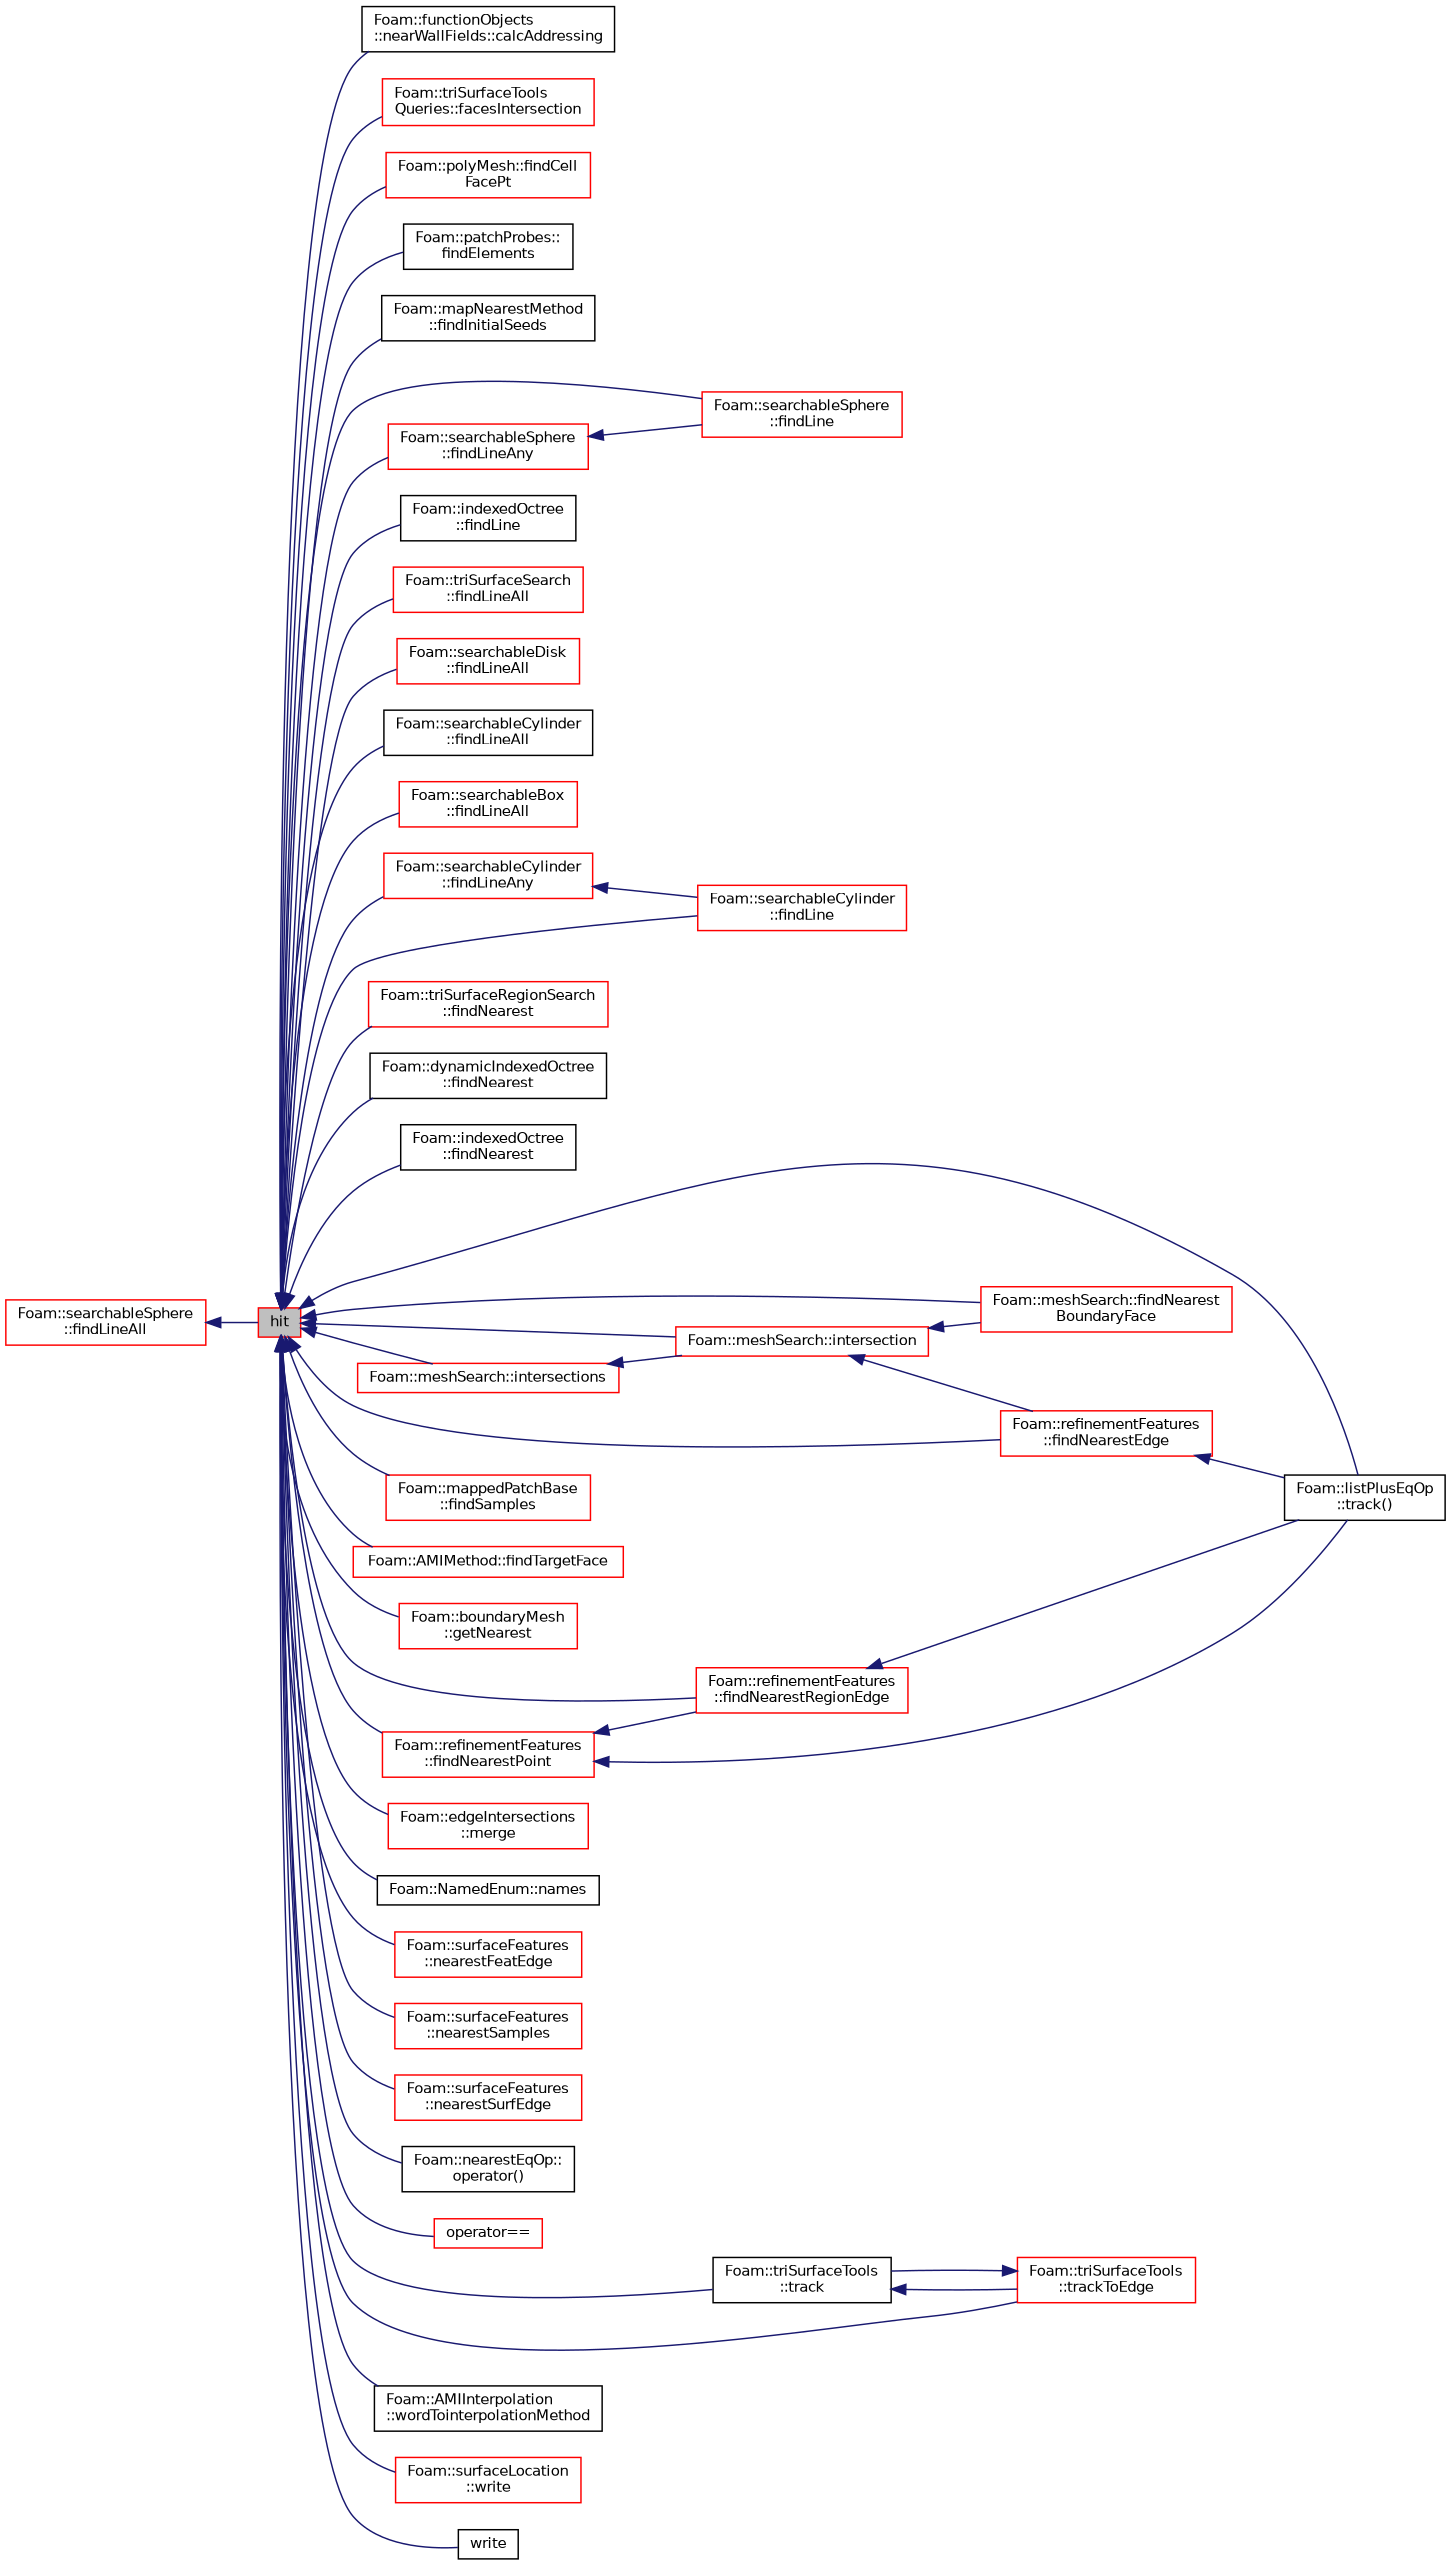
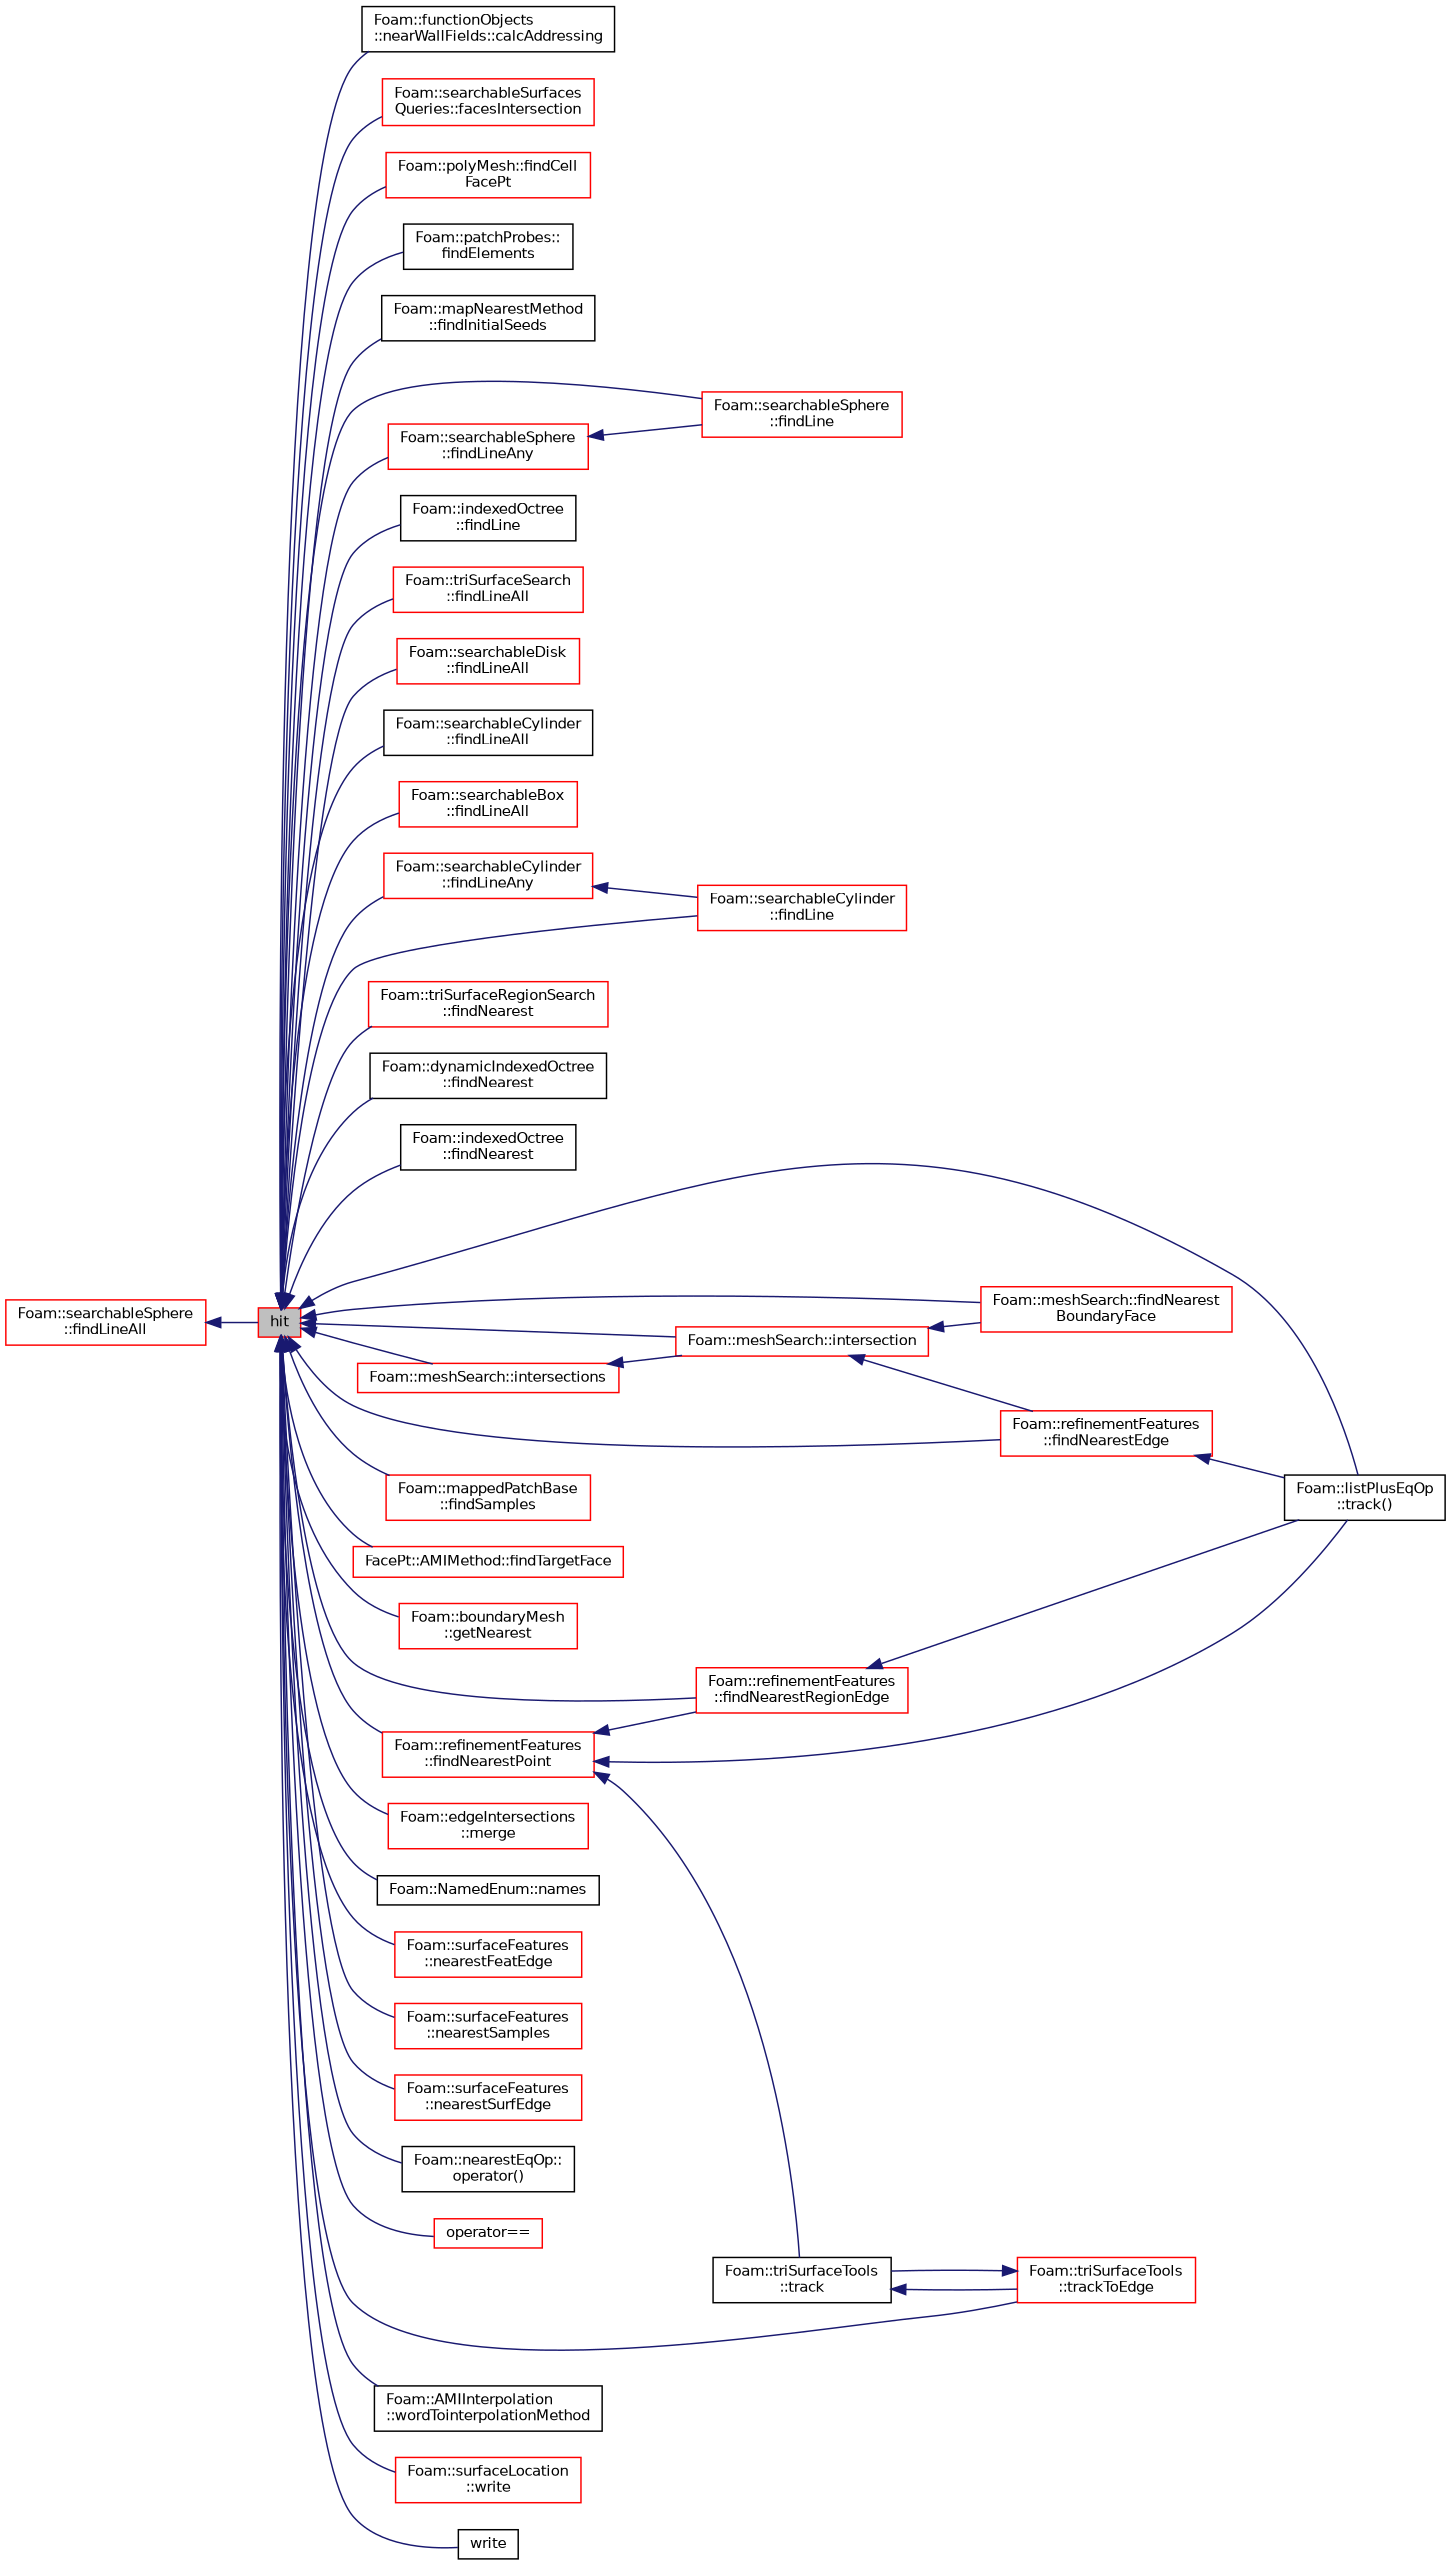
  digraph {
    rankdir=LR
    node [color=red fontname=Helvetica fontsize=10 shape=record]
    edge [color=midnightblue dir=back fontname=Helvetica fontsize=10 labelfontname=Helvetica labelfontsize=10 style=solid]
    n1 [fillcolor=grey75 fontcolor=black height=0.2 label=hit style=filled width=0.4]
    n2 [color=black height=0.2 label="Foam::functionObjects\l::nearWallFields::calcAddressing" width=0.4]
-   n3 [height=0.2 label="Foam::triSurfaceTools\lQueries::facesIntersection" width=0.4]
+   n3 [height=0.2 label="Foam::searchableSurfaces\lQueries::facesIntersection" width=0.4]
    n4 [height=0.2 label="Foam::polyMesh::findCell\lFacePt" width=0.4]
    n5 [color=black height=0.2 label="Foam::patchProbes::\lfindElements" width=0.4]
    n6 [color=black height=0.2 label="Foam::mapNearestMethod\l::findInitialSeeds" width=0.4]
    n7 [height=0.2 label="Foam::searchableSphere\l::findLine" width=0.4]
    n8 [height=0.2 label="Foam::searchableCylinder\l::findLine" width=0.4]
    n9 [color=black height=0.2 label="Foam::indexedOctree\l::findLine" width=0.4]
    n10 [height=0.2 label="Foam::triSurfaceSearch\l::findLineAll" width=0.4]
    n11 [height=0.2 label="Foam::searchableDisk\l::findLineAll" width=0.4]
    n12 [color=black height=0.2 label="Foam::searchableCylinder\l::findLineAll" width=0.4]
    n13 [height=0.2 label="Foam::searchableBox\l::findLineAll" width=0.4]
    n14 [height=0.2 label="Foam::searchableSphere\l::findLineAny" width=0.4]
    n15 [height=0.2 label="Foam::searchableCylinder\l::findLineAny" width=0.4]
    n16 [height=0.2 label="Foam::triSurfaceRegionSearch\l::findNearest" width=0.4]
    n17 [color=black height=0.2 label="Foam::dynamicIndexedOctree\l::findNearest" width=0.4]
    n18 [color=black height=0.2 label="Foam::indexedOctree\l::findNearest" width=0.4]
    n19 [height=0.2 label="Foam::meshSearch::findNearest\lBoundaryFace" width=0.4]
    n20 [height=0.2 label="Foam::refinementFeatures\l::findNearestEdge" width=0.4]
    n21 [color=black height=0.2 label="Foam::listPlusEqOp\l::track()" width=0.4]
    n22 [height=0.2 label="Foam::refinementFeatures\l::findNearestPoint" width=0.4]
    n23 [height=0.2 label="Foam::refinementFeatures\l::findNearestRegionEdge" width=0.4]
    n24 [height=0.2 label="Foam::mappedPatchBase\l::findSamples" width=0.4]
-   n25 [height=0.2 label="Foam::AMIMethod::findTargetFace" width=0.4]
+   n25 [height=0.2 label="FacePt::AMIMethod::findTargetFace" width=0.4]
    n26 [height=0.2 label="Foam::boundaryMesh\l::getNearest" width=0.4]
    n27 [height=0.2 label="Foam::meshSearch::intersection" width=0.4]
    n28 [height=0.2 label="Foam::meshSearch::intersections" width=0.4]
    n29 [height=0.2 label="Foam::edgeIntersections\l::merge" width=0.4]
    n30 [color=black height=0.2 label="Foam::NamedEnum::names" width=0.4]
    n31 [height=0.2 label="Foam::surfaceFeatures\l::nearestFeatEdge" width=0.4]
    n32 [height=0.2 label="Foam::surfaceFeatures\l::nearestSamples" width=0.4]
    n33 [height=0.2 label="Foam::surfaceFeatures\l::nearestSurfEdge" width=0.4]
    n34 [color=black height=0.2 label="Foam::nearestEqOp::\loperator()" width=0.4]
    n35 [height=0.2 label="operator==" width=0.4]
    n36 [color=black height=0.2 label="Foam::triSurfaceTools\l::track" width=0.4]
    n37 [height=0.2 label="Foam::triSurfaceTools\l::trackToEdge" width=0.4]
    n38 [color=black height=0.2 label="Foam::AMIInterpolation\l::wordTointerpolationMethod" width=0.4]
    n39 [height=0.2 label="Foam::surfaceLocation\l::write" width=0.4]
    n40 [color=black height=0.2 label=write width=0.4]
    n41 [height=0.2 label="Foam::searchableSphere\l::findLineAll" width=0.4]
    n1 -> n2
    n1 -> n3
    n1 -> n4
    n1 -> n5
    n1 -> n6
    n1 -> n7
    n1 -> n8
    n1 -> n9
    n1 -> n10
    n1 -> n11
    n1 -> n12
    n1 -> n13
    n1 -> n14
    n1 -> n15
    n1 -> n16
    n1 -> n17
    n1 -> n18
    n1 -> n19
    n1 -> n20
    n1 -> n21
    n1 -> n22
    n1 -> n23
    n1 -> n24
    n1 -> n25
    n1 -> n26
    n1 -> n27
    n1 -> n28
    n1 -> n29
    n1 -> n30
    n1 -> n31
    n1 -> n32
    n1 -> n33
    n1 -> n34
    n1 -> n35
-   n1 -> n36
+   n22 -> n36
    n1 -> n37
    n1 -> n38
    n1 -> n39
    n1 -> n40
    n14 -> n7
    n15 -> n8
    n20 -> n21
    n22 -> n21
    n22 -> n23
    n23 -> n21
    n27 -> n19
    n27 -> n20
    n28 -> n27
    n36 -> n37
    n37 -> n36
    n41 -> n1
  }
